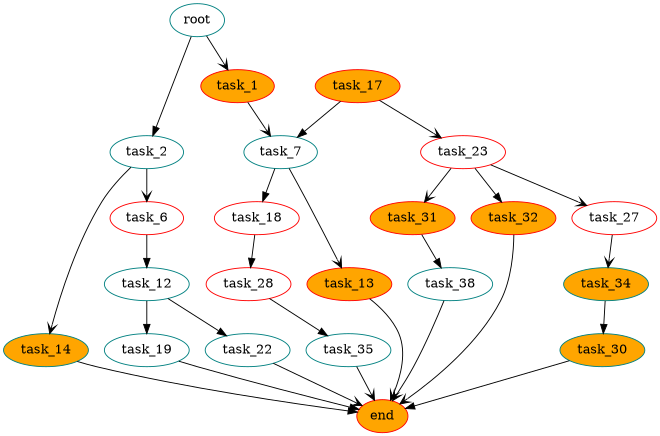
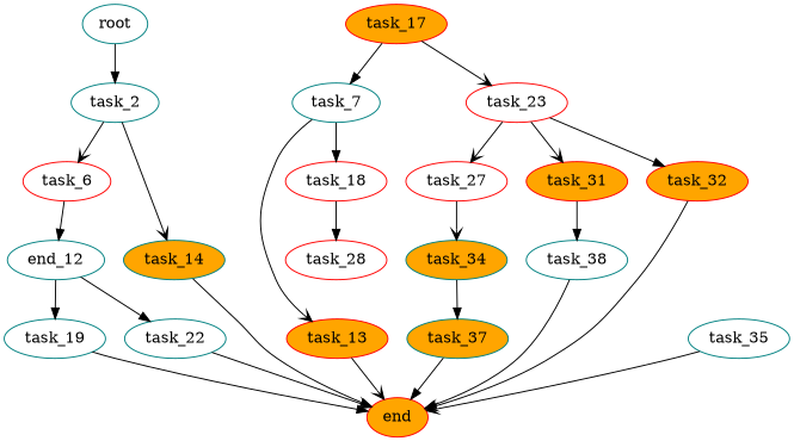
  digraph {
    node [color=teal fillcolor=white style=filled]
    edge [arrowhead=vee]
    root
-   task_1 [color=red fillcolor=orange]
    task_2
    task_7
    task_6 [color=red]
    task_14 [fillcolor=orange]
    task_13 [color=red fillcolor=orange]
    task_18 [color=red]
-   task_12
+   task_12 [label=end_12]
    end [color=red fillcolor=orange]
    task_17 [color=red fillcolor=orange]
    task_23 [color=red]
    task_28 [color=red]
    task_19
    task_22
    task_27 [color=red]
    task_31 [color=red fillcolor=orange]
    task_32 [color=red fillcolor=orange]
    task_35
    task_34 [fillcolor=orange]
    task_38
-   task_37 [fillcolor=orange label=task_30]
-   root -> task_1
+   task_37 [fillcolor=orange]
    root -> task_2 [arrowhead=normal]
-   task_1 -> task_7
    task_2 -> task_6
    task_2 -> task_14
    task_7 -> task_13
    task_7 -> task_18 [arrowhead=normal]
    task_6 -> task_12 [arrowhead=normal]
    task_14 -> end [arrowhead=normal]
    task_13 -> end
    task_18 -> task_28 [arrowhead=normal]
    task_12 -> task_19 [arrowhead=normal]
    task_12 -> task_22 [arrowhead=normal]
    task_17 -> task_7 [arrowhead=normal]
    task_17 -> task_23
    task_23 -> task_27
    task_23 -> task_31
    task_23 -> task_32 [arrowhead=normal]
-   task_28 -> task_35 [arrowhead=normal]
    task_19 -> end [arrowhead=normal]
    task_22 -> end
    task_27 -> task_34
    task_31 -> task_38 [arrowhead=normal]
    task_32 -> end
    task_35 -> end
    task_34 -> task_37 [arrowhead=normal]
-   task_38 -> end
+   task_38 -> end [arrowhead=normal]
    task_37 -> end [arrowhead=normal]
  }
